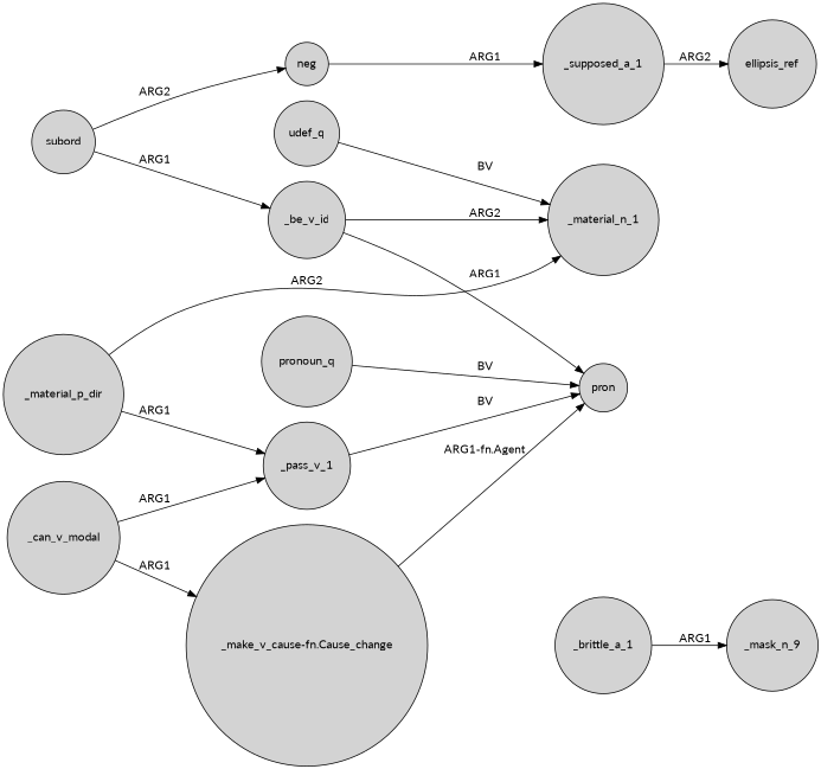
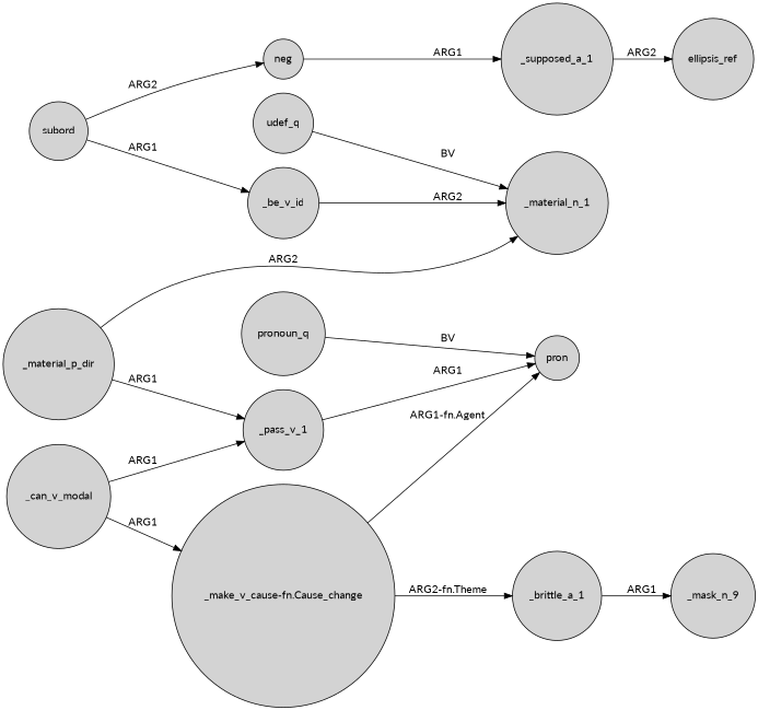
  digraph {
    fontname=Lato
    rankdir=LR
    node [fontname=Lato shape=circle style=filled]
    edge [fontname=Lato]
    _be_v_id
    _material_n_1
    pron
    "_make_v_cause-fn.Cause_change"
    _brittle_a_1
    n6 [label=_mask_n_9]
    n7 [label=_material_p_dir]
    _pass_v_1
    subord
    neg
    _supposed_a_1
    _can_v_modal
    pronoun_q
    ellipsis_ref
    udef_q
    _be_v_id -> _material_n_1 [label=ARG2]
-   _be_v_id -> pron [label=ARG1]
    "_make_v_cause-fn.Cause_change" -> pron [label="ARG1-fn.Agent"]
+   "_make_v_cause-fn.Cause_change" -> _brittle_a_1 [label="ARG2-fn.Theme"]
    _brittle_a_1 -> n6 [label=ARG1]
    n7 -> _material_n_1 [label=ARG2]
    n7 -> _pass_v_1 [label=ARG1]
-   _pass_v_1 -> pron [label=BV]
+   _pass_v_1 -> pron [label=ARG1]
    subord -> _be_v_id [label=ARG1]
    subord -> neg [label=ARG2]
    neg -> _supposed_a_1 [label=ARG1]
    _supposed_a_1 -> ellipsis_ref [label=ARG2]
    _can_v_modal -> "_make_v_cause-fn.Cause_change" [label=ARG1]
    _can_v_modal -> _pass_v_1 [label=ARG1]
    pronoun_q -> pron [label=BV]
    udef_q -> _material_n_1 [label=BV]
  }
